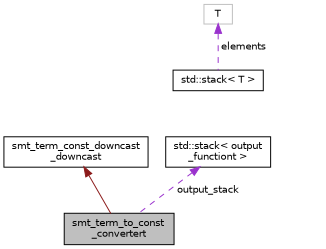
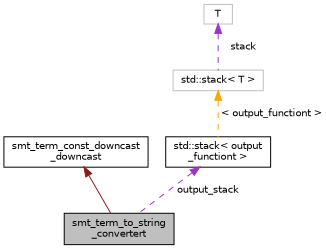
  digraph {
    node [color=black fontname=Helvetica fontsize=10 shape=record]
    edge [color=darkorchid3 dir=back fontname=Helvetica fontsize=10 labelfontname=Helvetica labelfontsize=10 style=dashed]
-   n1 [fillcolor=grey75 fontcolor=black height=0.2 label="smt_term_to_const\l_convertert" style=filled width=0.4]
+   n1 [fillcolor=grey75 fontcolor=black height=0.2 label="smt_term_to_string\l_convertert" style=filled width=0.4]
    n2 [height=0.2 label="smt_term_const_downcast\l_downcast" width=0.4]
    n3 [height=0.2 label="std::stack\< output\l_functiont \>" width=0.4]
-   n4 [height=0.2 label="std::stack\< T \>" width=0.4]
+   n4 [color=grey75 height=0.2 label="std::stack\< T \>" width=0.4]
    n5 [color=grey75 height=0.2 label=T width=0.4]
    n2 -> n1 [color=firebrick4 style=solid]
    n3 -> n1 [label=" output_stack"]
-   n5 -> n4 [label=" elements"]
+   n4 -> n3 [color=orange label=" \< output_functiont \>"]
+   n5 -> n4 [label=" stack"]
  }
